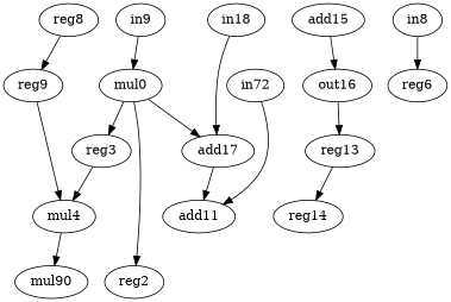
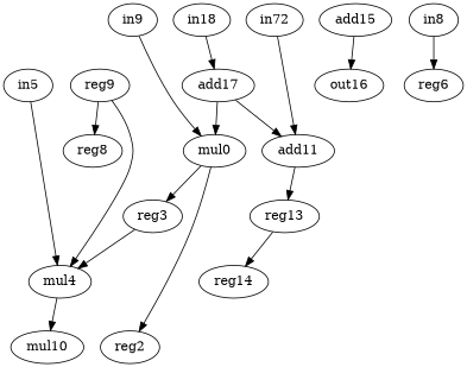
  digraph {
    node [op=reg]
    edge [port=0 weight=0]
    n1 [label=mul0 op=mul]
    n2 [label=reg2]
    n3 [label=reg3]
    n4 [label=in9 op=in]
-   n5 [label=mul90 op=mul]
+   n5 [label=mul10 op=mul]
    n6 [label=add15 op=add]
    n7 [label=out16 op=out]
    n8 [label=add11 op=mul]
    n9 [label=reg13]
    n10 [label=reg14]
    n11 [label=in72 op=in]
    n12 [label=add17 op=addi value=2]
    n13 [label=in18 op=in]
    n14 [label=mul4 op=mul]
+   n15 [label=in5 op=in]
    n16 [label=reg6]
    n17 [label=reg8]
    n18 [label=reg9]
    n19 [label=in8 op=in]
    n1 -> n2
    n1 -> n3
    n3 -> n14
    n4 -> n1 [port=1]
    n6 -> n7
-   n7 -> n9
+   n8 -> n9
    n9 -> n10
    n11 -> n8 [port=1]
-   n1 -> n12
+   n12 -> n1
    n12 -> n8
    n13 -> n12
    n14 -> n5
-   n17 -> n18
+   n15 -> n14 [port=1]
+   n18 -> n17
    n18 -> n14 [port=1]
    n19 -> n16 [weight=1]
  }
